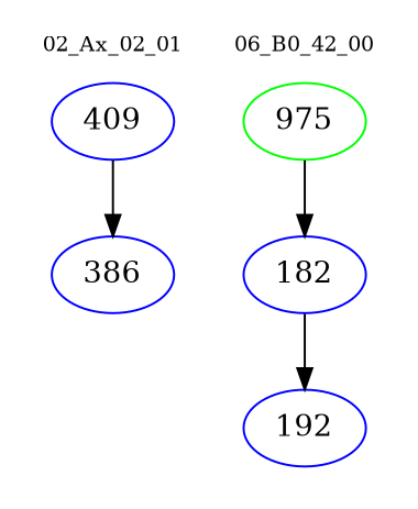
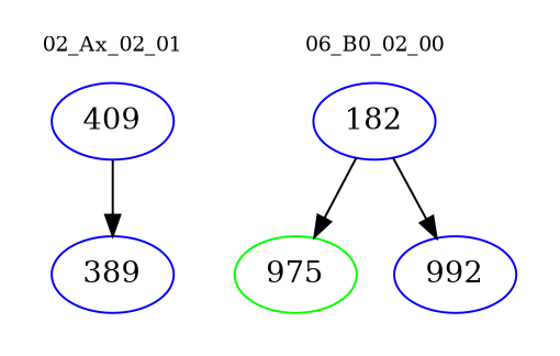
  digraph {
    node [color=blue]
    edge [color=black]
    n1 [label=409]
-   n2 [label=386]
+   n2 [label=389]
    n3 [label=182]
    n4 [color=green label=975]
-   n5 [label=192]
+   n5 [label=992]
    subgraph cluster_1 {
      color=white
      fontsize=10
      label="02_Ax_02_01"
      n1
      n2
    }
    subgraph cluster_2 {
      color=white
      fontsize=10
-     label="06_B0_42_00"
+     label="06_B0_02_00"
      n3
      n4
      n5
    }
    n1 -> n2
-   n4 -> n3
+   n3 -> n4
    n3 -> n5
  }
